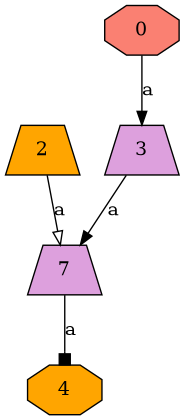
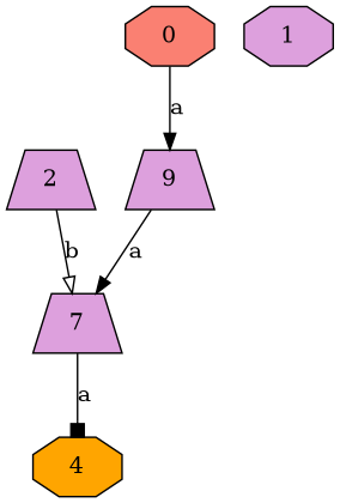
  strict digraph {
    node [fillcolor=plum shape=trapezium style=filled]
    edge [arrowhead=normal]
-   3
+   3 [label=9]
    7
    4 [fillcolor=orange shape=octagon]
    0 [fillcolor=salmon shape=octagon]
-   2 [fillcolor=orange]
+   1 [shape=octagon]
+   2
    3 -> 7 [label=a]
    7 -> 4 [arrowhead=box label=a]
    0 -> 3 [label=a]
-   2 -> 7 [arrowhead=onormal label=a]
+   2 -> 7 [arrowhead=onormal label=b]
  }
